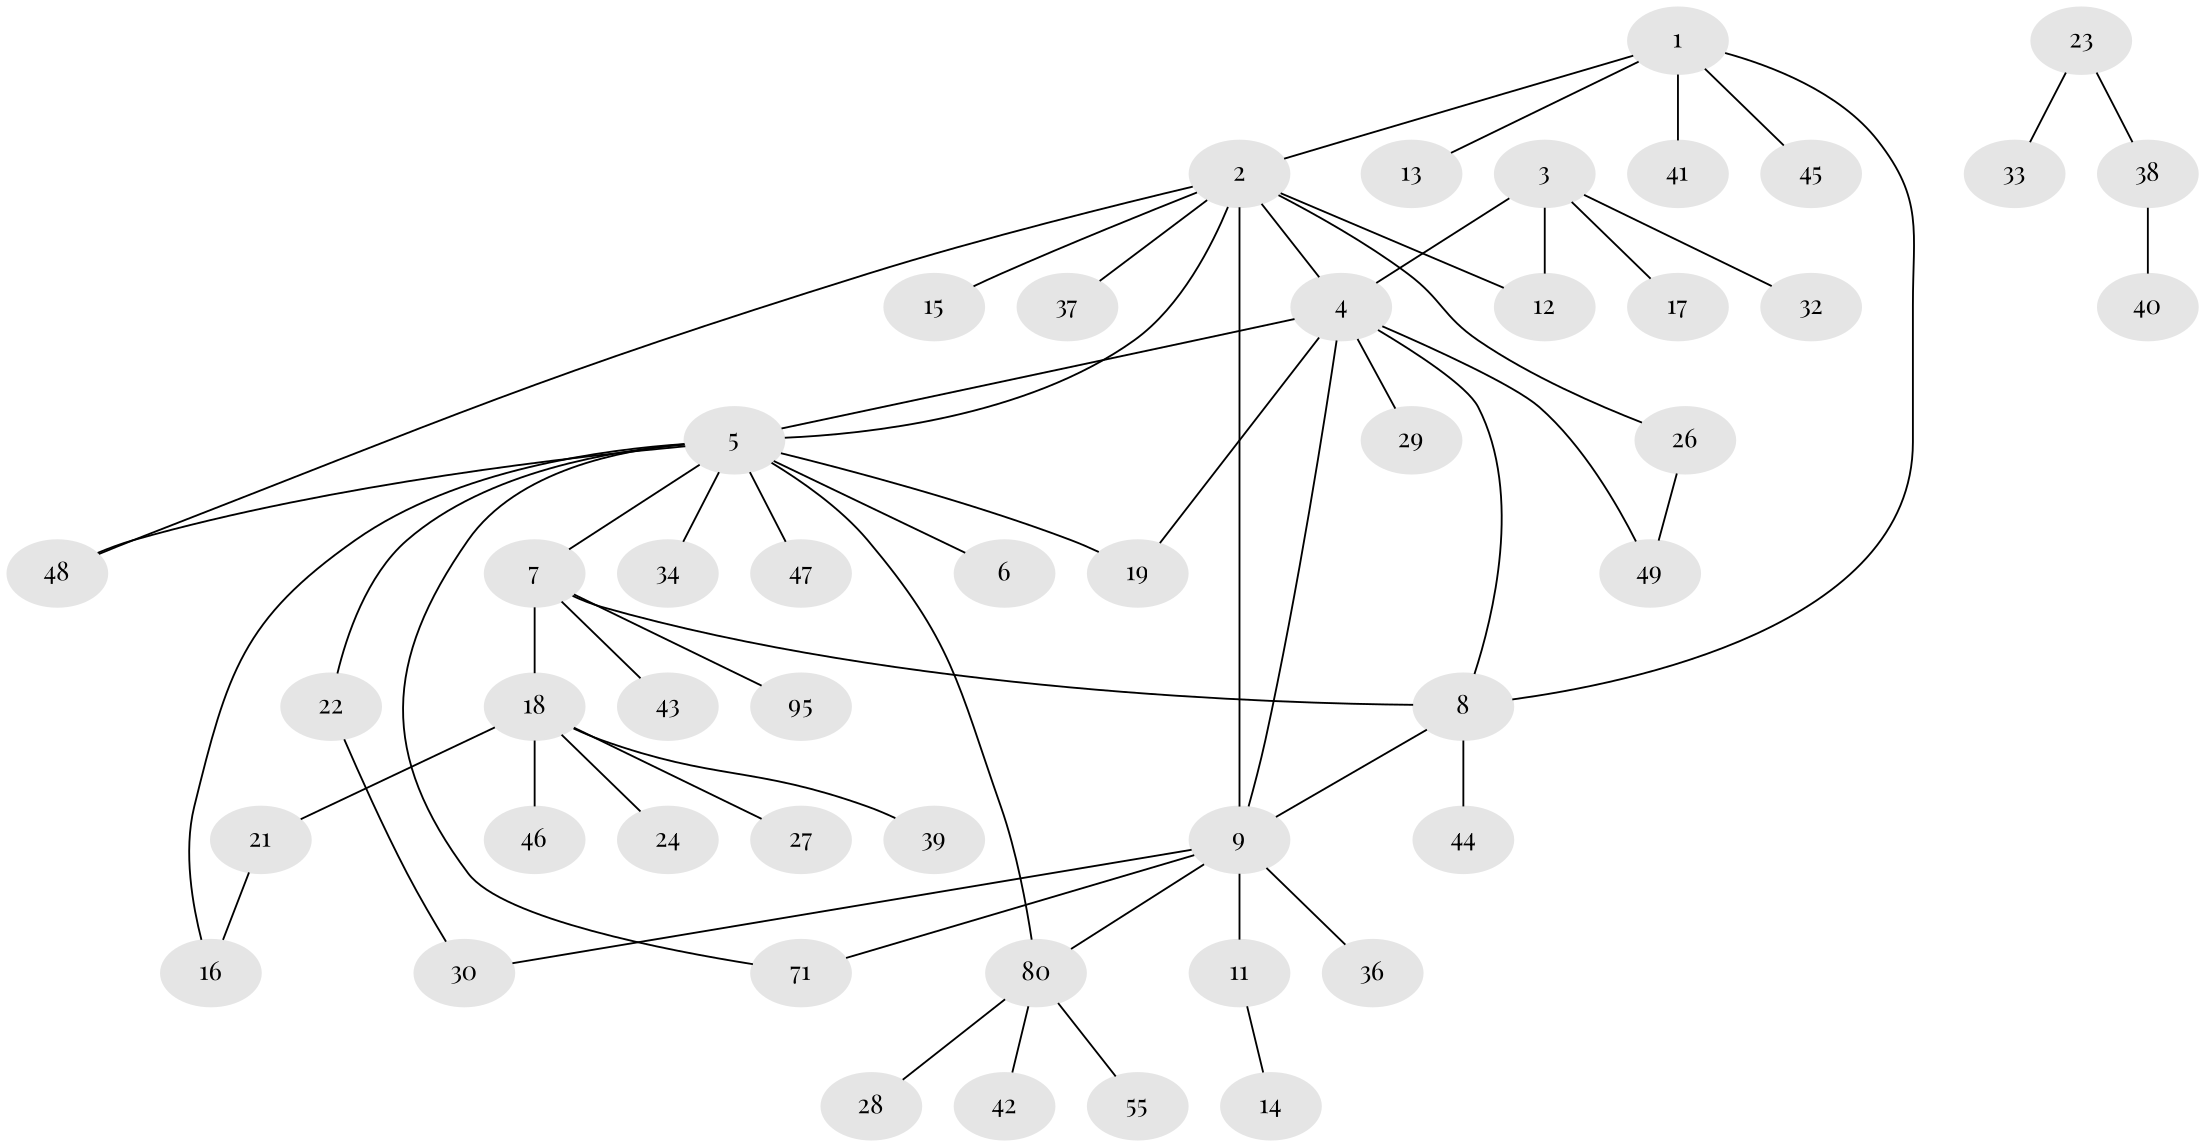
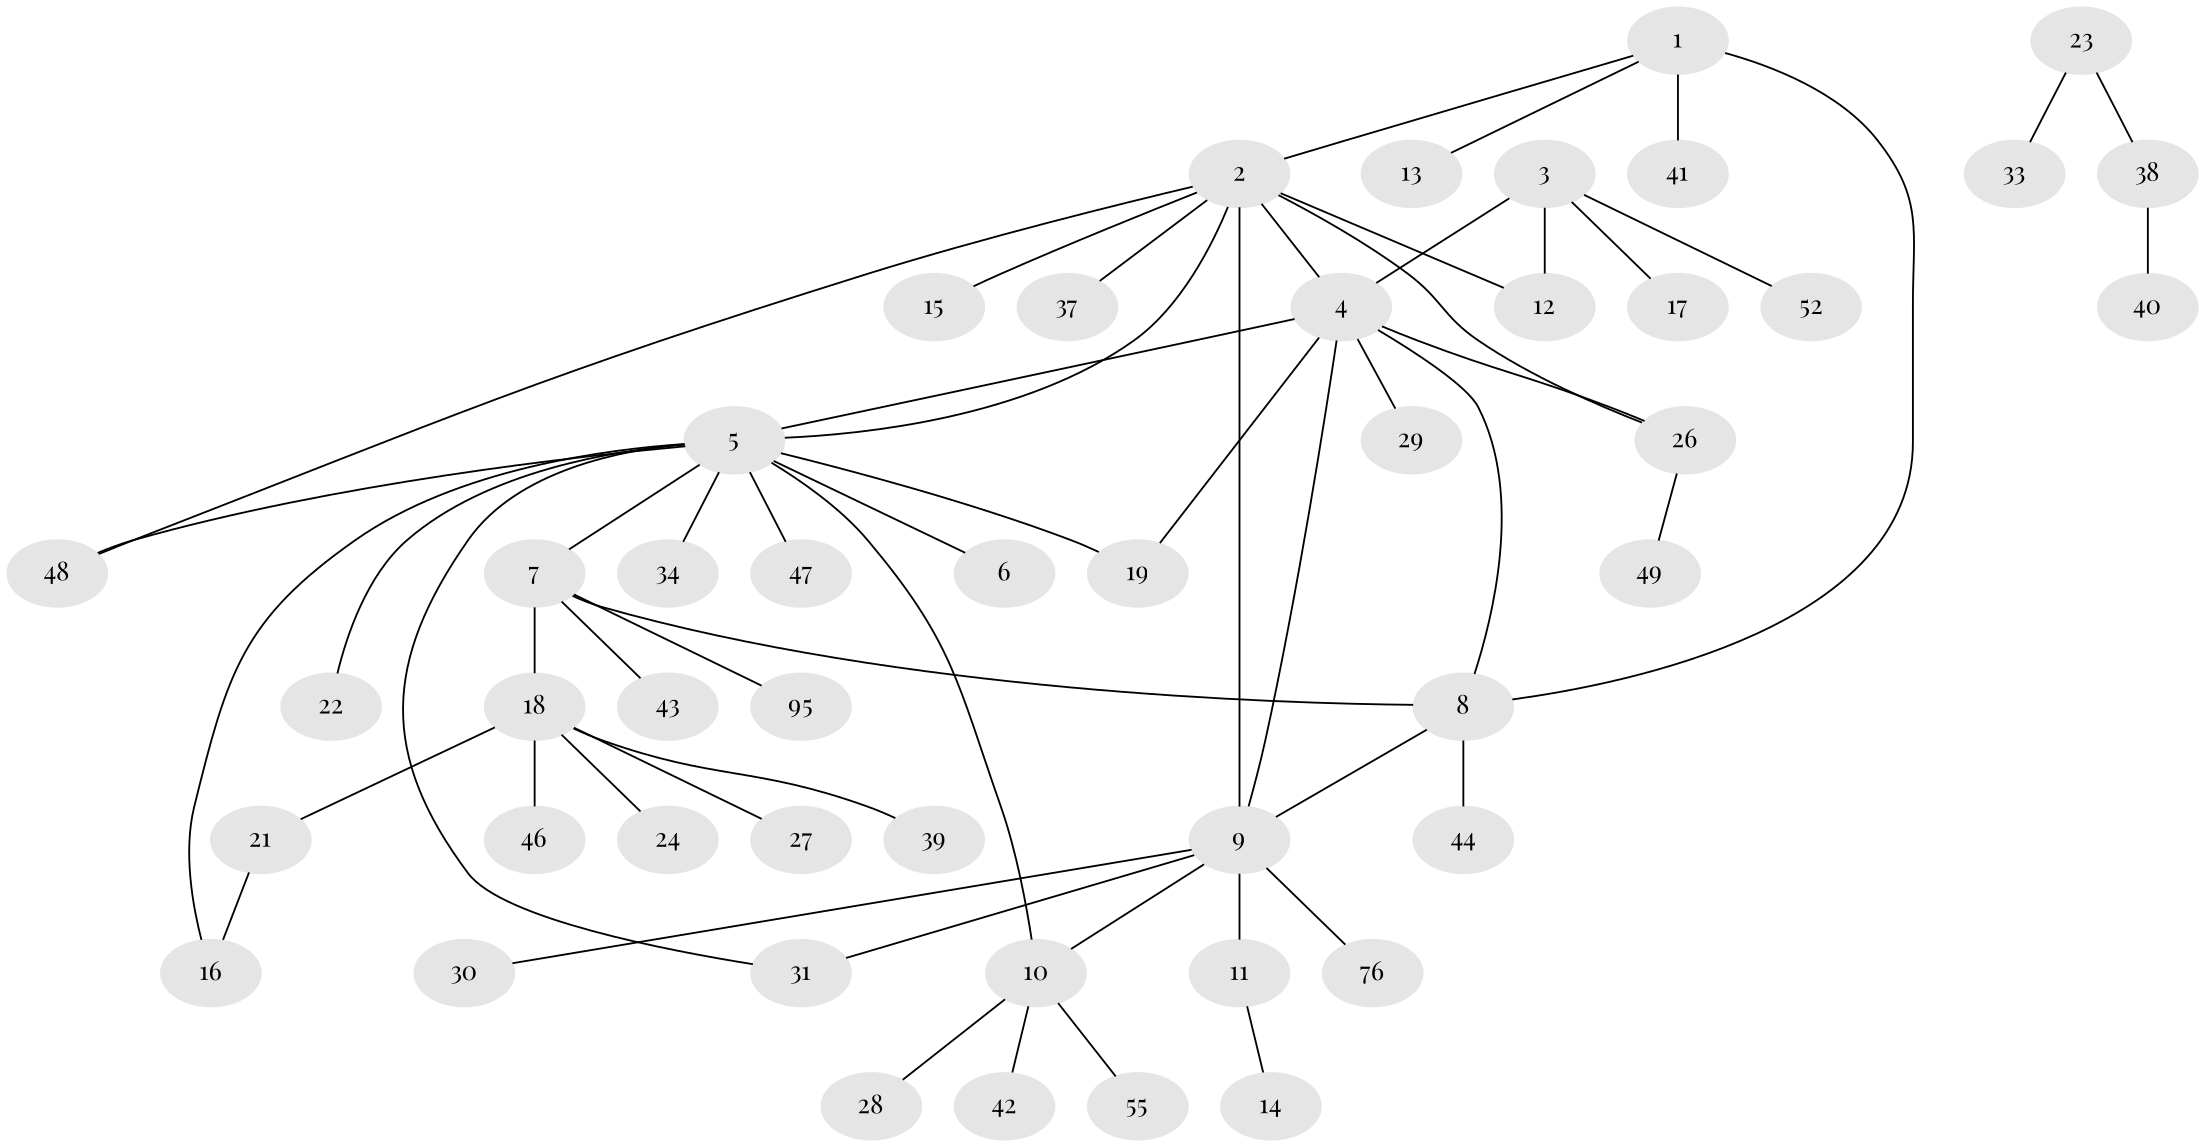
  graph {
    fontname="Playfair Display"
    node [color=gray90 fontname="Playfair Display" style=filled]
    edge [fontname="Playfair Display"]
    1
    2
    8
    13
    41
-   45
    4
    5
    9
    12
    15
    26
    37
    48
    44
    19
    29
    6
    7
-   10 [label=80]
+   10
    16
    22
-   31 [label=71]
+   31
    34
    47
    11
    30
-   36
+   36 [label=76]
    49
    3
    17
-   32
+   32 [label=52]
    18
    n34 [label=95]
    43
    n36 [label=55]
    28
    42
    21
    24
    27
    39
    46
    14
    23
    33
    38
    40
    1 -- 2
    1 -- 8
    1 -- 13
    1 -- 41
-   1 -- 45
    2 -- 4
    2 -- 5
    2 -- 9
    2 -- 12
    2 -- 15
    2 -- 26
    2 -- 37
    2 -- 48
    8 -- 9
    8 -- 44
    4 -- 8
    4 -- 5
    4 -- 9
-   4 -- 49
+   4 -- 26
    4 -- 19
    4 -- 29
    5 -- 48
    5 -- 19
    5 -- 6
    5 -- 7
    5 -- 10
    5 -- 16
    5 -- 22
    5 -- 31
    5 -- 34
    5 -- 47
    9 -- 10
    9 -- 31
    9 -- 11
    9 -- 30
    9 -- 36
    26 -- 49
    7 -- 8
    7 -- 18
    7 -- n34
    7 -- 43
    10 -- n36
    10 -- 28
    10 -- 42
-   22 -- 30
    11 -- 14
    3 -- 4
    3 -- 12
    3 -- 17
    3 -- 32
    18 -- 21
    18 -- 24
    18 -- 27
    18 -- 39
    18 -- 46
    21 -- 16
    23 -- 33
    23 -- 38
    38 -- 40
  }
